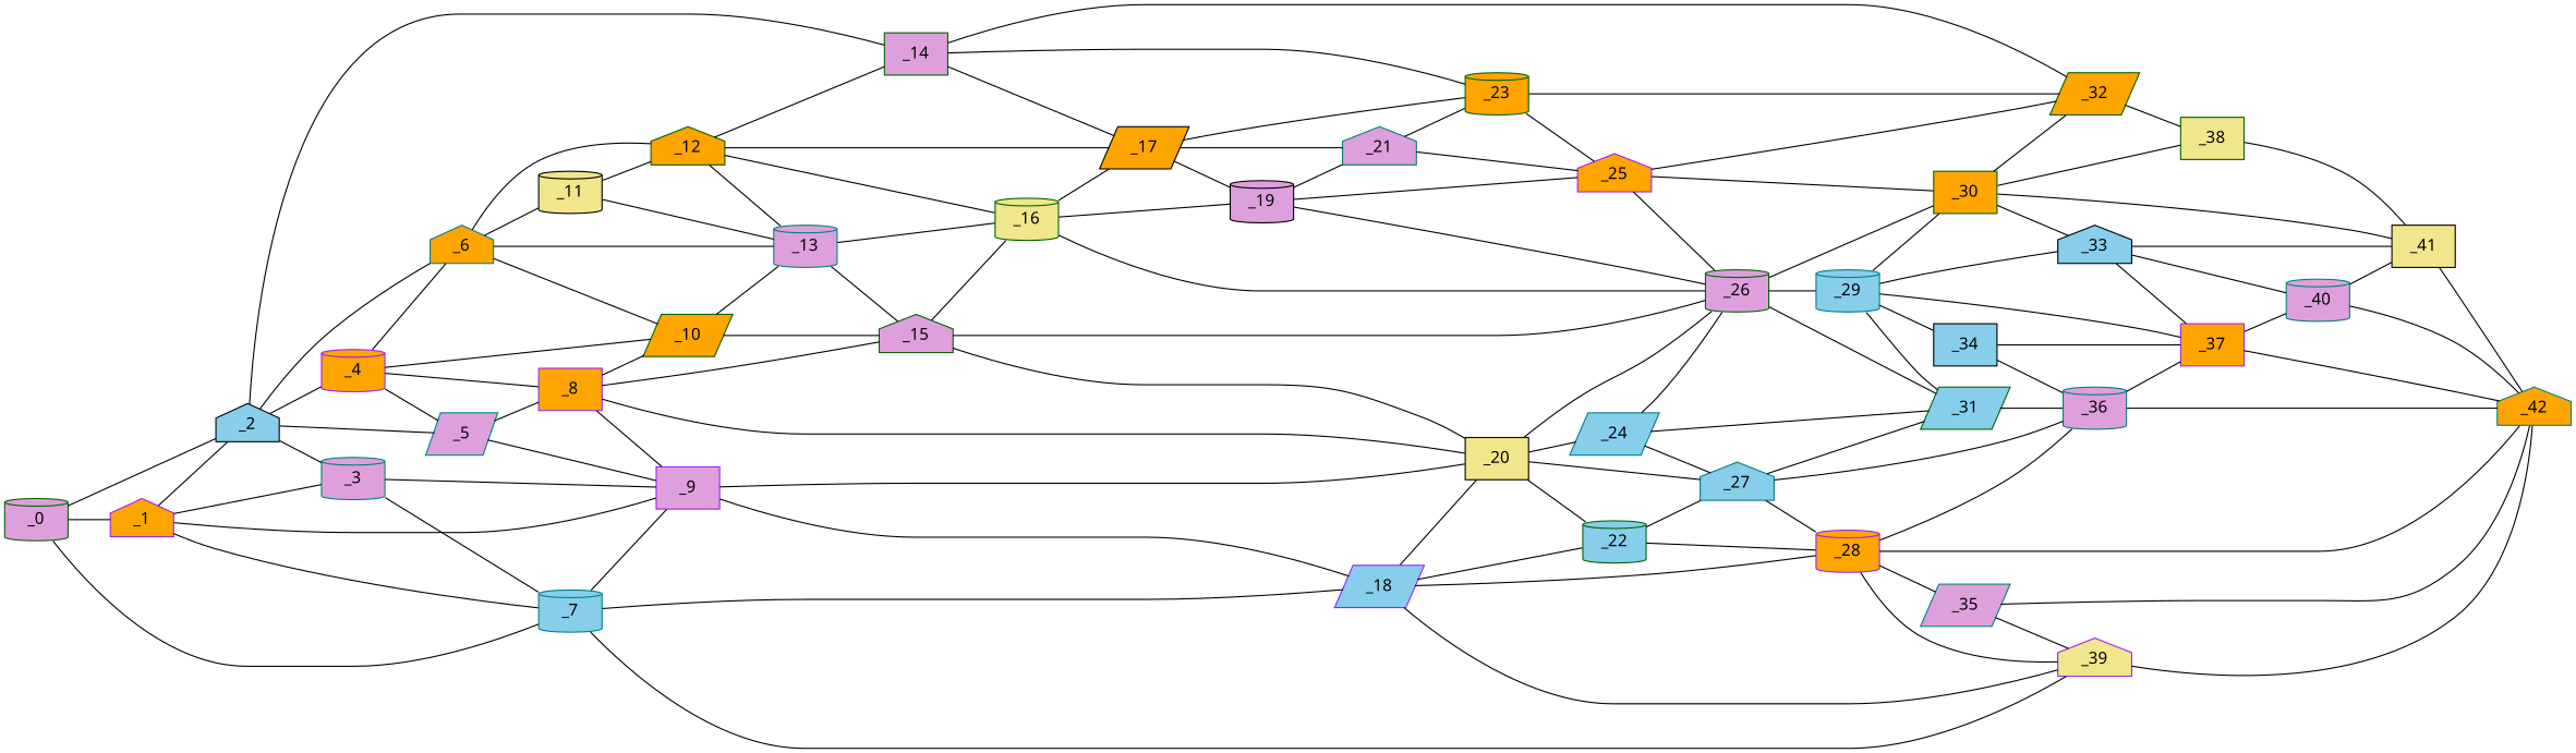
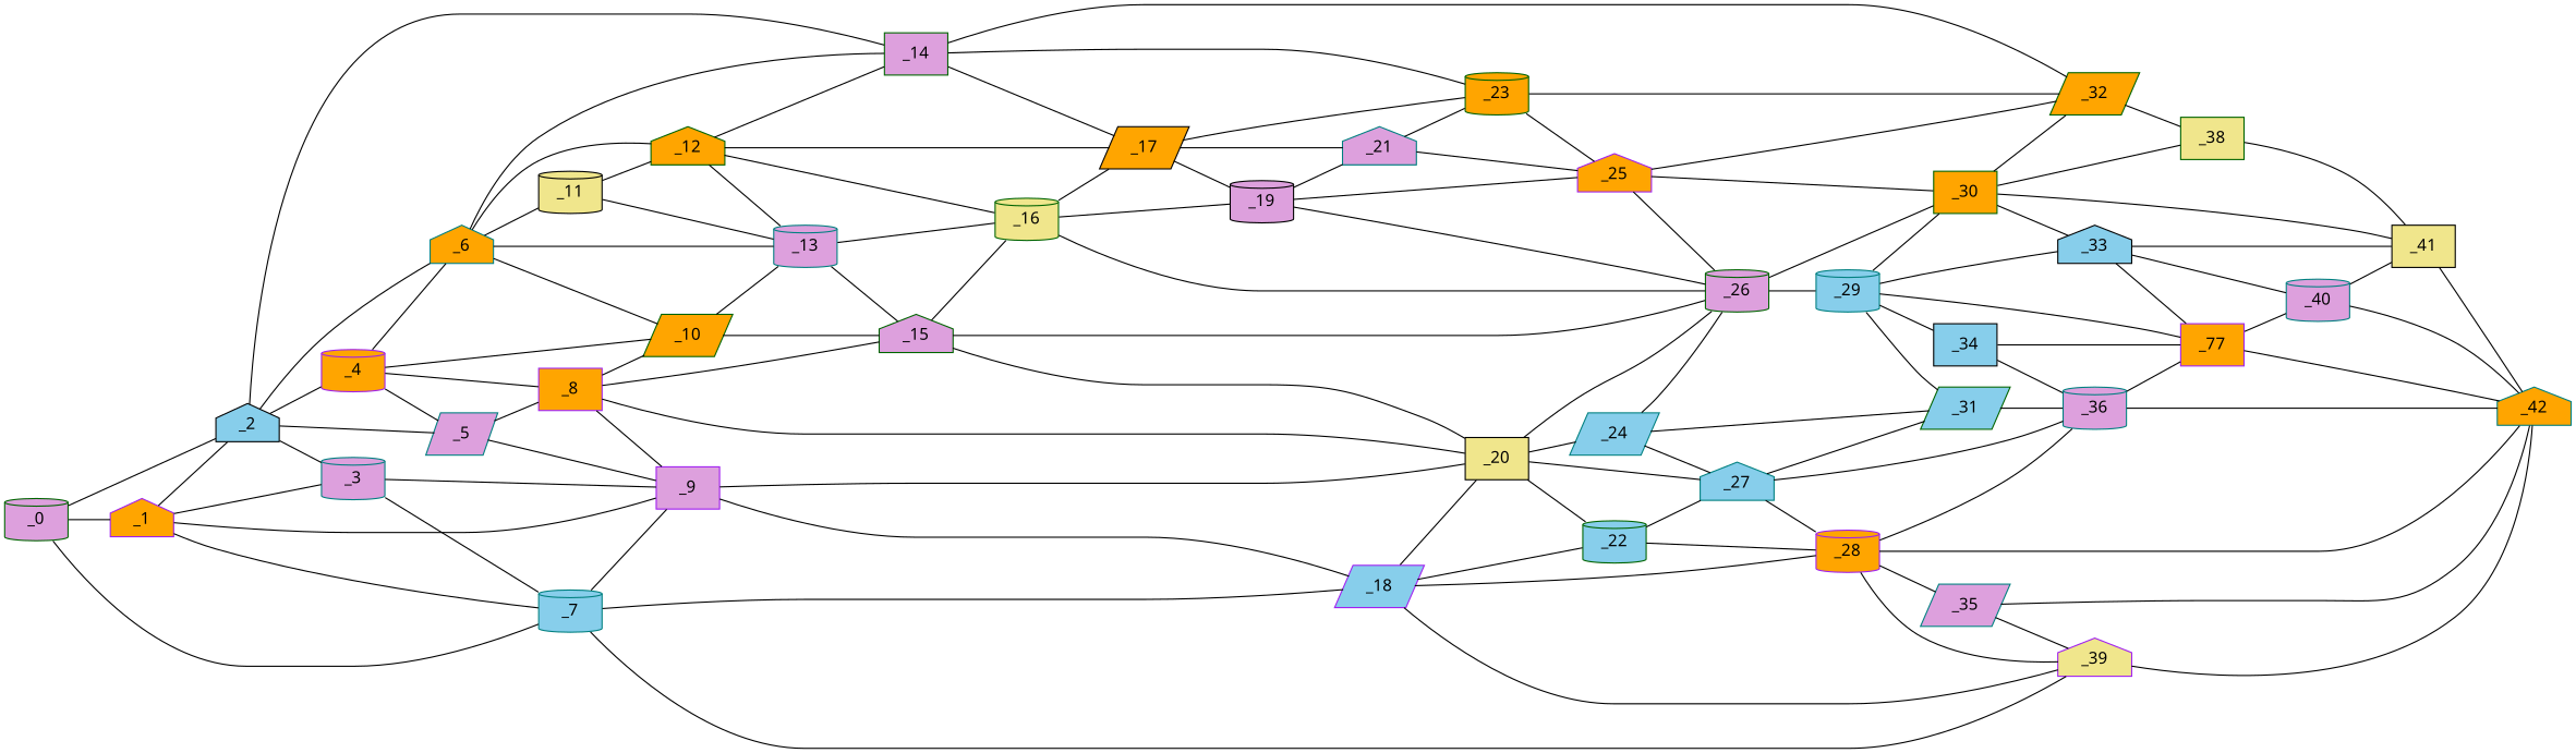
  graph {
    fontname="Noto Sans"
    rankdir=LR
    node [color=darkgreen fillcolor=orange fontname="Noto Sans" shape=cylinder style=filled x=110 y=76]
    edge [fontname="Noto Sans" valence=2]
    _0 [fillcolor=plum x=21 y=14]
    _1 [color=purple shape=house x=22 y=33]
    _2 [color=black fillcolor=skyblue shape=house x=22 y=58]
    _7 [color=teal fillcolor=skyblue x=42 y=4]
    _3 [color=teal fillcolor=plum x=31 y=48]
    _9 [color=purple fillcolor=plum shape=box x=44 y=46]
    _4 [color=purple x=36 y=71]
    _5 [color=teal fillcolor=plum shape=parallelogram x=38 y=62]
    _6 [color=teal shape=house x=41 y=90]
    _14 [fillcolor=plum shape=box x=56 y=116]
    _18 [color=purple fillcolor=skyblue shape=parallelogram x=68 y=40]
    _39 [color=purple fillcolor=khaki shape=house y=14]
    _20 [color=black fillcolor=khaki shape=box x=73 y=60]
    _8 [color=purple shape=box x=42 y=67]
    _10 [shape=parallelogram x=45 y=74]
    _11 [color=black fillcolor=khaki x=50 y=99]
    _12 [shape=house x=52 y=104]
    _13 [color=teal fillcolor=plum x=55 y=95]
    _17 [color=black shape=parallelogram x=63 y=108]
    _23 [x=81 y=108]
    _32 [shape=parallelogram x=97 y=113]
    _22 [fillcolor=skyblue x=80 y=46]
    _28 [color=purple x=94 y=43]
    _42 [color=teal shape=house x=111 y=42]
    _26 [fillcolor=plum x=86 y=77]
    _24 [color=teal fillcolor=skyblue shape=parallelogram x=83 y=63]
    _27 [color=teal fillcolor=skyblue shape=house x=87 y=50]
    _15 [fillcolor=plum shape=house x=61]
    _16 [fillcolor=khaki x=62 y=95]
    _19 [color=black fillcolor=plum x=68 y=101]
    _21 [color=teal fillcolor=plum shape=house x=76 y=105]
    _25 [color=purple shape=house x=85 y=103]
    _38 [fillcolor=khaki shape=box x=109 y=107]
    _36 [color=teal fillcolor=plum x=107 y=56]
    _35 [color=teal fillcolor=plum shape=parallelogram x=106 y=37]
    _31 [fillcolor=skyblue shape=parallelogram x=95 y=64]
    _30 [shape=box x=94 y=93]
    _29 [color=teal fillcolor=skyblue x=94]
    _41 [color=black fillcolor=khaki shape=box y=88]
    _33 [color=black fillcolor=skyblue shape=house x=101 y=86]
    _34 [color=black fillcolor=skyblue shape=box x=103 y=66]
-   _37 [color=purple shape=box x=109]
+   _37 [color=purple shape=box x=109 label=_77]
    _40 [color=teal fillcolor=plum y=82]
    _0 -- _1
    _0 -- _2 [valence=1]
    _0 -- _7 [valence=1]
    _1 -- _2
    _1 -- _7 [valence=1]
    _1 -- _3
    _1 -- _9
    _2 -- _3
    _2 -- _4 [valence=1]
    _2 -- _5 [valence=1]
    _2 -- _6
    _2 -- _14 [valence=1]
    _7 -- _9
    _7 -- _18
    _7 -- _39 [valence=1]
    _3 -- _7
    _3 -- _9
    _9 -- _18 [valence=1]
    _9 -- _20
    _4 -- _5
    _4 -- _6
    _4 -- _8
    _4 -- _10
    _5 -- _9
    _5 -- _8
+   _6 -- _14 [valence=1]
    _6 -- _10 [valence=1]
    _6 -- _11
    _6 -- _12
    _6 -- _13 [valence=1]
    _14 -- _17
    _14 -- _23
    _14 -- _32 [valence=1]
    _18 -- _39
    _18 -- _20 [valence=1]
    _18 -- _22
    _18 -- _28
    _39 -- _42 [valence=1]
    _20 -- _22
    _20 -- _26 [valence=1]
    _20 -- _24
    _20 -- _27
    _8 -- _9
    _8 -- _20
    _8 -- _10
    _8 -- _15
    _10 -- _13
    _10 -- _15
    _11 -- _12 [valence=1]
    _11 -- _13
    _12 -- _14 [valence=1]
    _12 -- _13
    _12 -- _17
    _12 -- _16
    _13 -- _15 [valence=1]
    _13 -- _16
    _17 -- _23 [valence=1]
    _17 -- _19 [valence=1]
    _17 -- _21
    _23 -- _32
    _23 -- _25
    _32 -- _38 [valence=1]
    _22 -- _28
    _22 -- _27
    _28 -- _39 [valence=1]
    _28 -- _42
    _28 -- _36
    _28 -- _35
-   _26 -- _31
    _26 -- _30
    _26 -- _29 [valence=1]
    _24 -- _26 [valence=1]
    _24 -- _27
    _24 -- _31 [valence=1]
    _27 -- _28
    _27 -- _36
    _27 -- _31
    _15 -- _20
    _15 -- _26
    _15 -- _16 [valence=1]
    _16 -- _17
    _16 -- _26
    _16 -- _19 [valence=1]
    _19 -- _26
    _19 -- _21
    _19 -- _25 [valence=1]
    _21 -- _23
    _21 -- _25
    _25 -- _32
    _25 -- _26
    _25 -- _30 [valence=1]
    _38 -- _41 [valence=1]
    _36 -- _42
    _36 -- _37 [valence=1]
    _35 -- _39 [valence=1]
    _35 -- _42
    _31 -- _36 [valence=1]
    _30 -- _32
    _30 -- _38
    _30 -- _41
    _30 -- _33 [valence=1]
    _29 -- _31
    _29 -- _30 [valence=1]
    _29 -- _33
    _29 -- _34
    _29 -- _37
    _41 -- _42 [valence=1]
    _33 -- _41
    _33 -- _37
    _33 -- _40
    _34 -- _36
    _34 -- _37
    _37 -- _42
    _37 -- _40 [valence=1]
    _40 -- _42
    _40 -- _41 [valence=1]
  }
